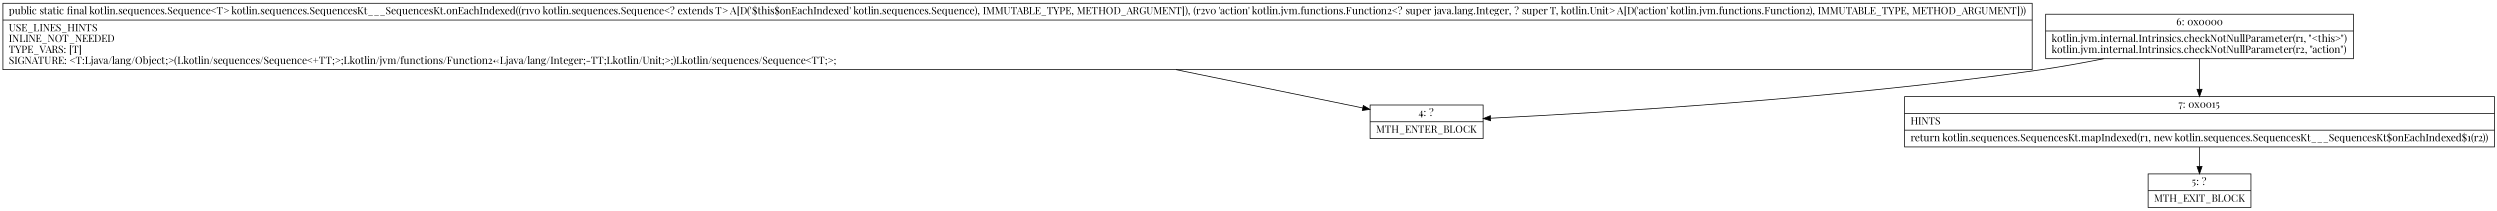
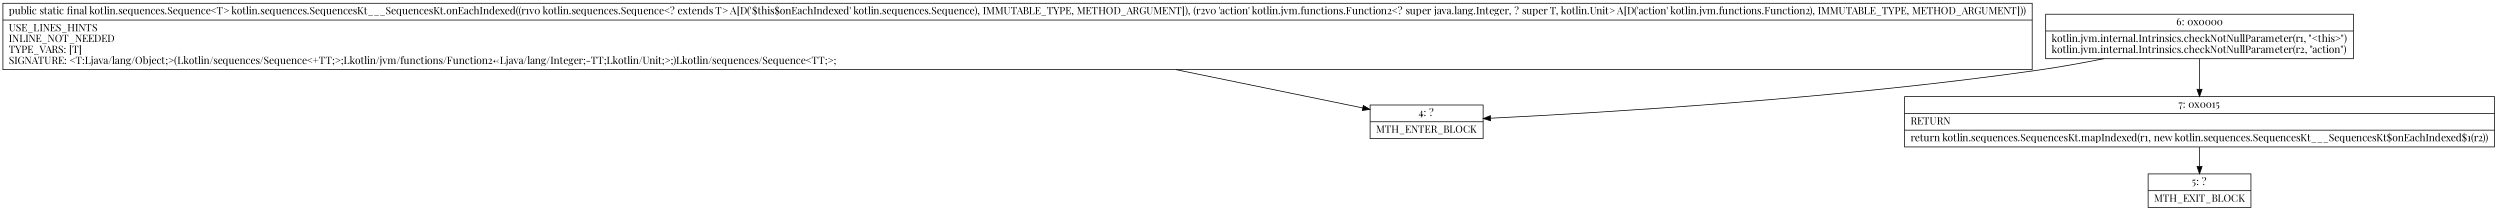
  digraph {
    fontname="Playfair Display"
    node [fontname="Playfair Display" shape=record]
    edge [fontname="Playfair Display"]
    n1 [label="{4\:\ ?|MTH_ENTER_BLOCK\l}"]
    n2 [label="{6\:\ 0x0000|kotlin.jvm.internal.Intrinsics.checkNotNullParameter(r1, \"\<this\>\")\lkotlin.jvm.internal.Intrinsics.checkNotNullParameter(r2, \"action\")\l}"]
-   n3 [label="{7\:\ 0x0015|HINTS\l|return kotlin.sequences.SequencesKt.mapIndexed(r1, new kotlin.sequences.SequencesKt___SequencesKt$onEachIndexed$1(r2))\l}"]
+   n3 [label="{7\:\ 0x0015|RETURN\l|return kotlin.sequences.SequencesKt.mapIndexed(r1, new kotlin.sequences.SequencesKt___SequencesKt$onEachIndexed$1(r2))\l}"]
    n4 [label="{5\:\ ?|MTH_EXIT_BLOCK\l}"]
    n5 [label="{public static final kotlin.sequences.Sequence\<T\> kotlin.sequences.SequencesKt___SequencesKt.onEachIndexed((r1v0 kotlin.sequences.Sequence\<? extends T\> A[D('$this$onEachIndexed' kotlin.sequences.Sequence), IMMUTABLE_TYPE, METHOD_ARGUMENT]), (r2v0 'action' kotlin.jvm.functions.Function2\<? super java.lang.Integer, ? super T, kotlin.Unit\> A[D('action' kotlin.jvm.functions.Function2), IMMUTABLE_TYPE, METHOD_ARGUMENT]))  | USE_LINES_HINTS\lINLINE_NOT_NEEDED\lTYPE_VARS: [T]\lSIGNATURE: \<T:Ljava\/lang\/Object;\>(Lkotlin\/sequences\/Sequence\<+TT;\>;Lkotlin\/jvm\/functions\/Function2\<\-Ljava\/lang\/Integer;\-TT;Lkotlin\/Unit;\>;)Lkotlin\/sequences\/Sequence\<TT;\>;\l}"]
    n2 -> n1
    n2 -> n3
    n3 -> n4
    n5 -> n1
  }
